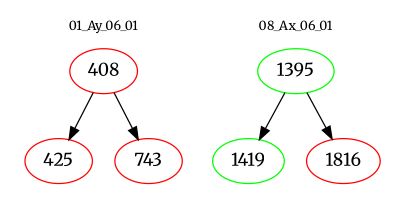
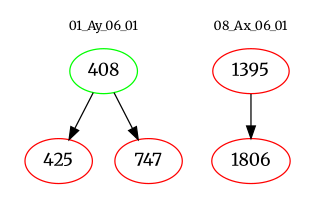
  digraph {
    fontname=Merriweather
    node [color=green fontname=Merriweather]
    edge [color=black fontname=Merriweather]
-   n1 [color=red label=408]
+   n1 [label=408]
    n2 [color=red label=425]
-   n3 [color=red label=743]
-   n4 [label=1395]
-   n5 [label=1419]
-   n6 [color=red label=1816]
+   n3 [color=red label=747]
+   n4 [color=red label=1395]
+   n6 [color=red label=1806]
    subgraph cluster_1 {
      color=white
      fontsize=10
      label="01_Ay_06_01"
      n1
      n2
      n3
    }
    subgraph cluster_2 {
      color=white
      fontsize=10
      label="08_Ax_06_01"
      n4
-     n5
      n6
    }
    n1 -> n2
    n1 -> n3
-   n4 -> n5
    n4 -> n6
  }
